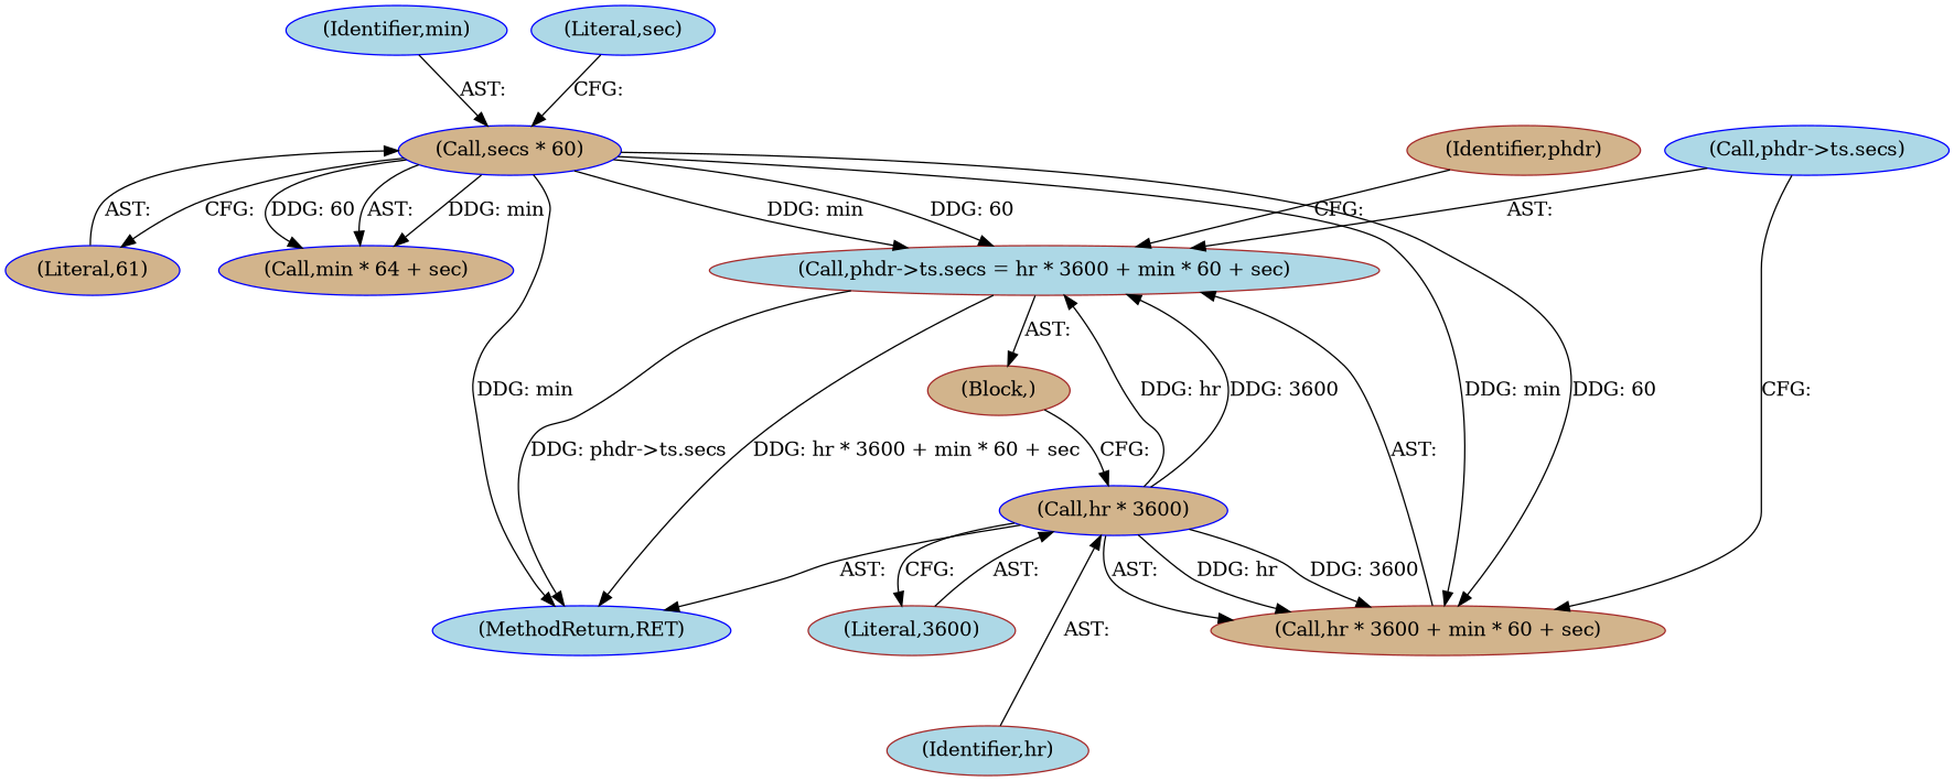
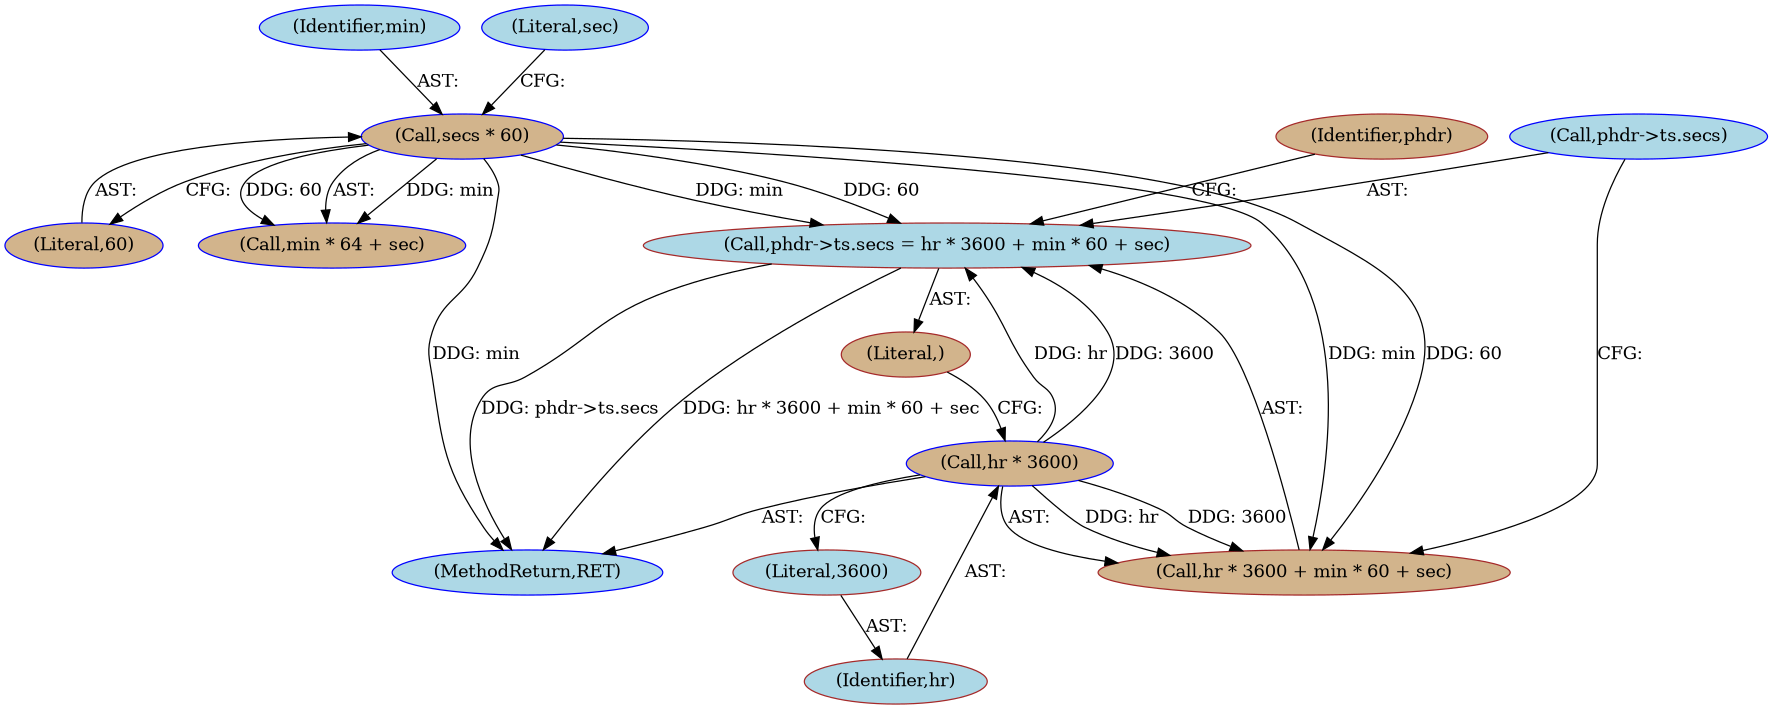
  digraph {
    node [color=blue fillcolor=lightblue style=filled]
    n1 [color=brown label="(Call,phdr->ts.secs = hr * 3600 + min * 60 + sec)"]
    n2 [label="(MethodReturn,RET)"]
-   n3 [color=brown fillcolor=tan label="(Block,)"]
+   n3 [color=brown fillcolor=tan label="(Literal,)"]
    n4 [fillcolor=tan label="(Call,hr * 3600)"]
    n5 [color=brown fillcolor=tan label="(Call,hr * 3600 + min * 60 + sec)"]
    n6 [color=brown label="(Literal,3600)"]
    n7 [fillcolor=tan label="(Call,secs * 60)"]
-   n8 [fillcolor=tan label="(Literal,61)"]
+   n8 [fillcolor=tan label="(Literal,60)"]
    n9 [fillcolor=tan label="(Call,min * 64 + sec)"]
    n10 [label="(Identifier,min)"]
    n11 [color=brown label="(Identifier,hr)"]
    n12 [color=brown fillcolor=tan label="(Identifier,phdr)"]
    n13 [label="(Literal,sec)"]
    n14 [label="(Call,phdr->ts.secs)"]
    n1 -> n2 [label="DDG: phdr->ts.secs"]
    n1 -> n2 [label="DDG: hr * 3600 + min * 60 + sec"]
    n1 -> n3 [label="AST: "]
    n3 -> n4 [label="CFG: "]
    n4 -> n1 [label="DDG: hr"]
    n4 -> n1 [label="DDG: 3600"]
    n4 -> n2 [label="AST: "]
    n4 -> n5 [label="AST: "]
    n4 -> n5 [label="DDG: hr"]
    n4 -> n5 [label="DDG: 3600"]
    n4 -> n6 [label="CFG: "]
    n5 -> n1 [label="AST: "]
-   n6 -> n4 [label="AST: "]
+   n6 -> n11 [label="AST: "]
    n7 -> n1 [label="DDG: min"]
    n7 -> n1 [label="DDG: 60"]
    n7 -> n2 [label="DDG: min"]
    n7 -> n5 [label="DDG: min"]
    n7 -> n5 [label="DDG: 60"]
    n7 -> n8 [label="CFG: "]
    n7 -> n9 [label="AST: "]
    n7 -> n9 [label="DDG: min"]
    n7 -> n9 [label="DDG: 60"]
    n8 -> n7 [label="AST: "]
    n10 -> n7 [label="AST: "]
    n11 -> n4 [label="AST: "]
    n12 -> n1 [label="CFG: "]
    n13 -> n7 [label="CFG: "]
    n14 -> n1 [label="AST: "]
    n14 -> n5 [label="CFG: "]
  }
